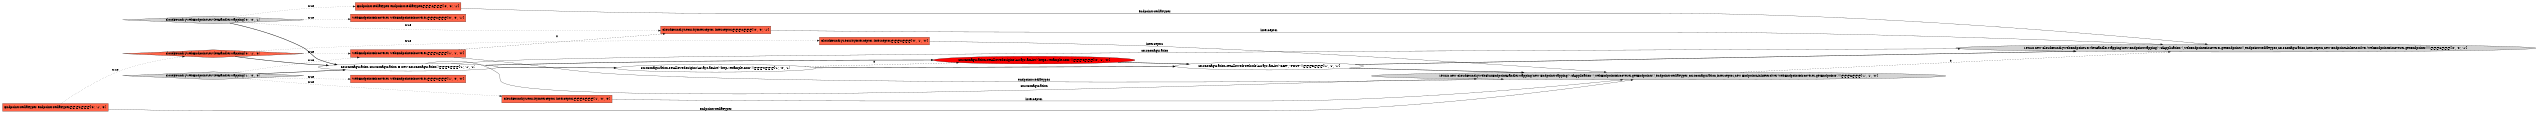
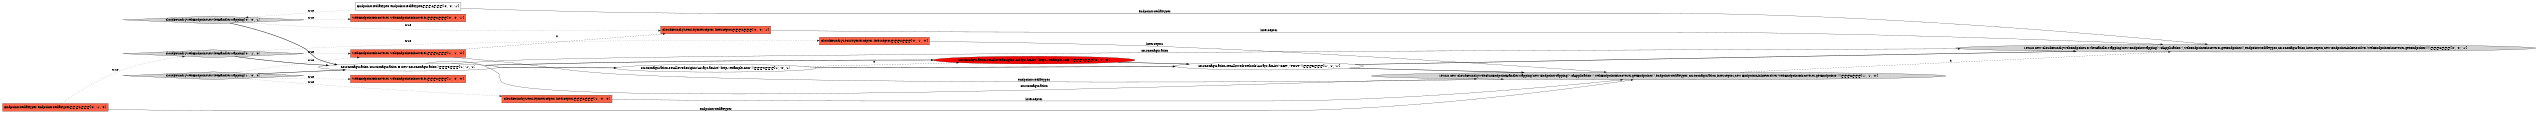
  digraph {
    rankdir=LR
    node [fillcolor=tomato shape=box style=filled]
    edge [style=bold]
    n1 [fillcolor=white label="corsConfiguration.setAllowedOrigins(Arrays.asList(\"http://example.com\"))@@@4@@@['1', '0', '1']" shape=ellipse]
    n2 [fillcolor=red label="corsConfiguration.setAllowedOrigins(Arrays.asList(\"https://example.com\"))@@@4@@@['0', '1', '0']" shape=ellipse]
    n3 [fillcolor=white label="corsConfiguration.setAllowedMethods(Arrays.asList(\"GET\",\"POST\"))@@@5@@@['1', '1', '1']" shape=ellipse]
    n4 [fillcolor=lightgray label="return new CloudFoundryWebFluxEndpointHandlerMapping(new EndpointMapping(\"/cfApplication\"),webEndpointDiscoverer.getEndpoints(),endpointMediaTypes,corsConfiguration,interceptor,new EndpointLinksResolver(webEndpointDiscoverer.getEndpoints()))@@@6@@@['1', '1', '0']" shape=ellipse]
    n5 [fillcolor=lightgray label="return new CloudFoundryWebEndpointServletHandlerMapping(new EndpointMapping(\"/cfApplication\"),webEndpointDiscoverer.getEndpoints(),endpointMediaTypes,corsConfiguration,interceptor,new EndpointLinksResolver(webEndpointDiscoverer.getEndpoints()))@@@6@@@['0', '0', '1']" shape=ellipse]
    n6 [label="CloudFoundrySecurityInterceptor interceptor@@@2@@@['1', '0', '0']"]
-   n7 [label="cloudFoundryWebEndpointServletHandlerMapping['0', '1', '0']" shape=diamond]
+   n7 [fillcolor=lightgray label="cloudFoundryWebEndpointServletHandlerMapping['0', '1', '0']" shape=diamond]
    n8 [fillcolor=white label="CorsConfiguration corsConfiguration = new CorsConfiguration()@@@3@@@['1', '1', '1']" shape=ellipse]
    n9 [label="WebEndpointDiscoverer webEndpointDiscoverer@@@2@@@['1', '1', '0']"]
    n10 [label="CloudFoundrySecurityInterceptor interceptor@@@2@@@['0', '1', '0']"]
    n11 [label="EndpointMediaTypes endpointMediaTypes@@@2@@@['0', '1', '0']"]
    n12 [label="CloudFoundrySecurityInterceptor interceptor@@@2@@@['0', '0', '1']"]
    n13 [label="WebEndpointDiscoverer webEndpointDiscoverer@@@2@@@['1', '0', '0']"]
    n14 [fillcolor=lightgray label="cloudFoundryWebEndpointServletHandlerMapping['0', '0', '1']" shape=diamond]
    n15 [label="WebEndpointDiscoverer webEndpointDiscoverer@@@2@@@['0', '0', '1']"]
-   n16 [label="EndpointMediaTypes endpointMediaTypes@@@2@@@['0', '0', '1']"]
+   n16 [fillcolor=white label="EndpointMediaTypes endpointMediaTypes@@@2@@@['0', '0', '1']"]
    n17 [fillcolor=lightgray label="cloudFoundryWebEndpointServletHandlerMapping['1', '0', '0']" shape=diamond]
    n1 -> n2 [label=0 style=dashed]
    n1 -> n3
    n2 -> n3
    n3 -> n4
    n3 -> n5
    n4 -> n5 [label=0 style=dashed]
    n6 -> n4 [label=interceptor style=solid]
    n7 -> n8
    n7 -> n9 [label=true style=dotted]
    n7 -> n10 [label=true style=dotted]
    n8 -> n1
    n8 -> n2
    n8 -> n4 [label=corsConfiguration style=solid]
    n8 -> n5 [label=corsConfiguration style=solid]
    n9 -> n4 [label=endpointMediaTypes style=solid]
    n9 -> n12 [label=0 style=dashed]
    n10 -> n4 [label=interceptor style=solid]
    n11 -> n4 [label=endpointMediaTypes style=solid]
    n11 -> n7 [label=true style=dotted]
    n12 -> n5 [label=interceptor style=solid]
    n14 -> n8
    n14 -> n12 [label=true style=dotted]
    n14 -> n15 [label=true style=dotted]
-   n14 -> n16 [label=true style=dotted]
+   n16 -> n14 [label=true style=dotted]
    n16 -> n5 [label=endpointMediaTypes style=solid]
    n17 -> n6 [label=true style=dotted]
    n17 -> n8
    n17 -> n9 [label=true style=dotted]
    n17 -> n13 [label=true style=dotted]
  }
